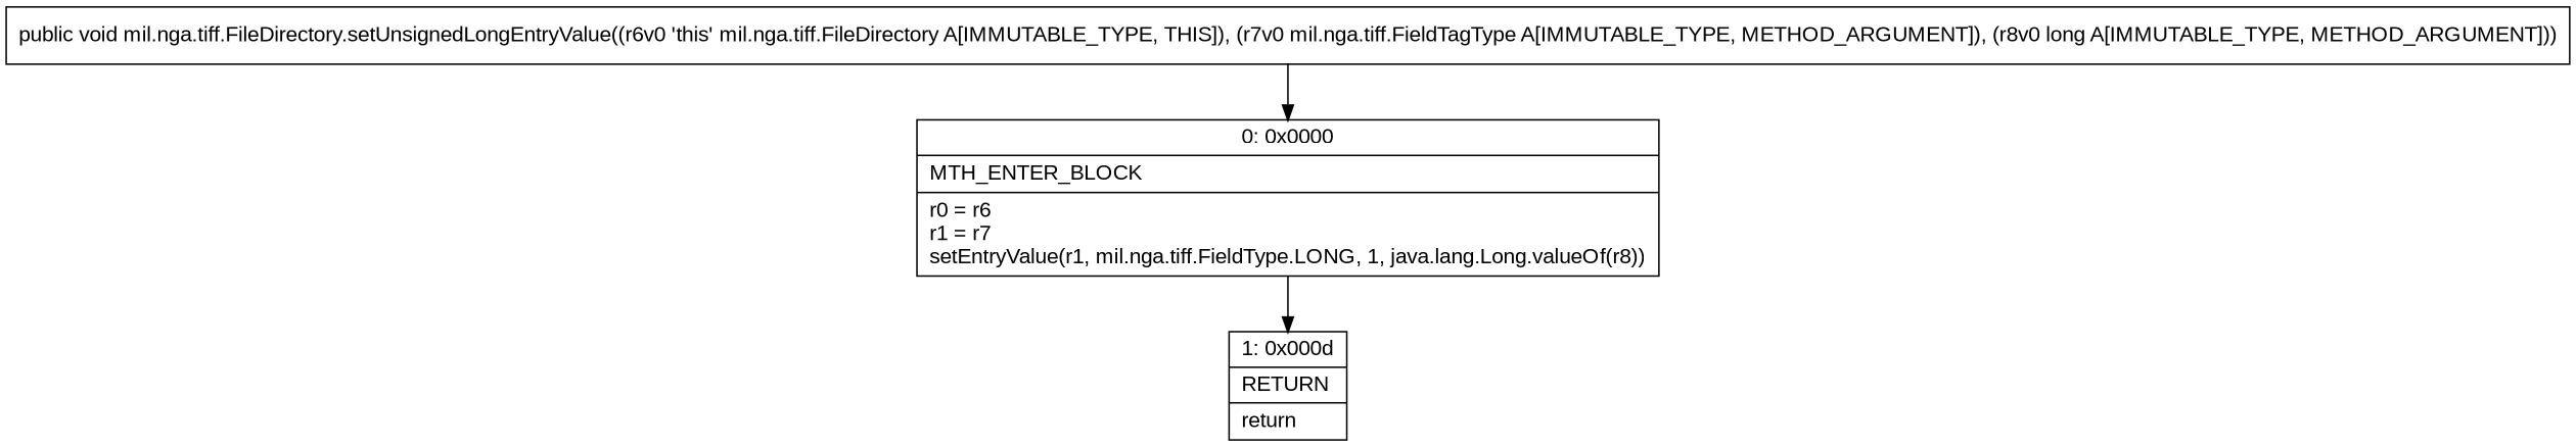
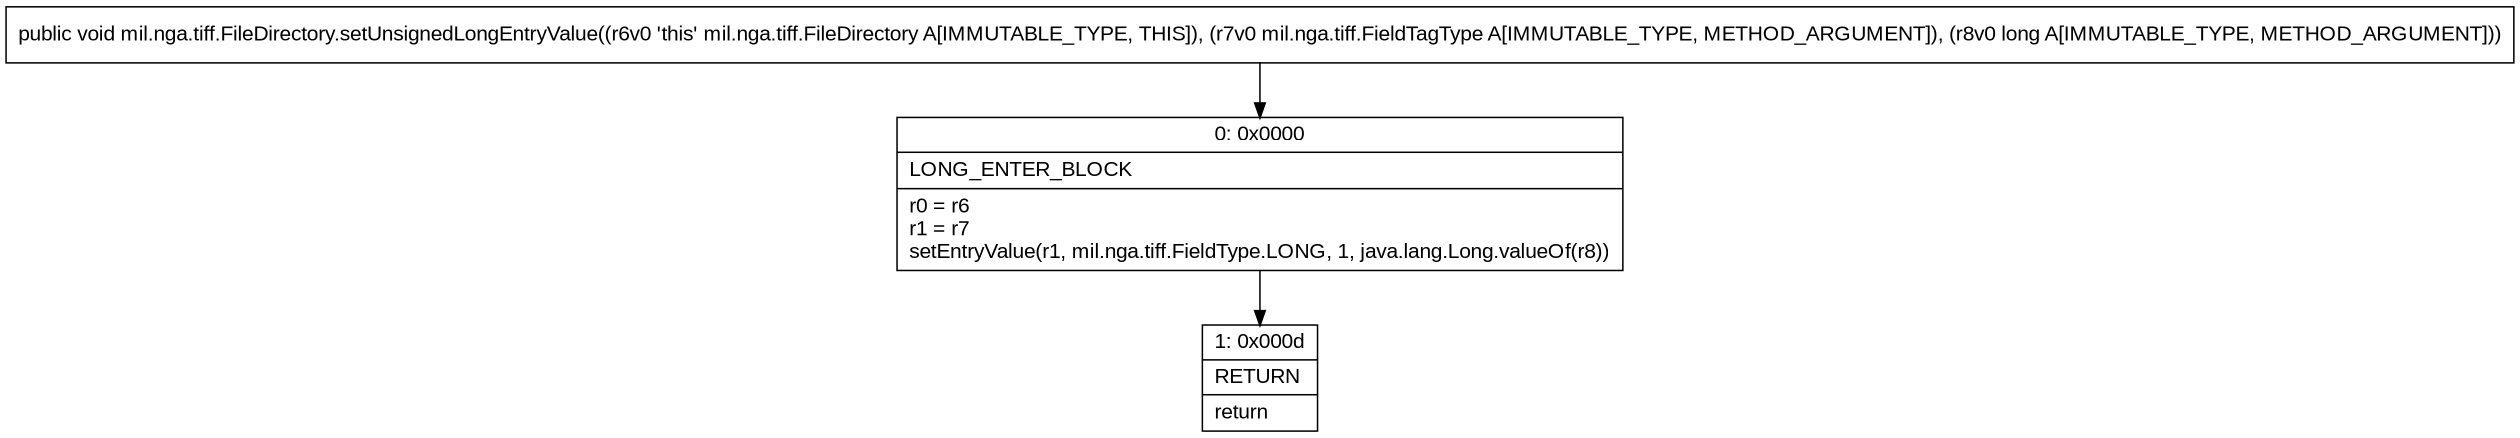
  digraph {
    fontname="Liberation Sans"
    node [shape=record fontname="Liberation Sans"]
    edge [fontname="Liberation Sans"]
-   n1 [label="{0\:\ 0x0000|MTH_ENTER_BLOCK\l|r0 = r6\lr1 = r7\lsetEntryValue(r1, mil.nga.tiff.FieldType.LONG, 1, java.lang.Long.valueOf(r8))\l}"]
+   n1 [label="{0\:\ 0x0000|LONG_ENTER_BLOCK\l|r0 = r6\lr1 = r7\lsetEntryValue(r1, mil.nga.tiff.FieldType.LONG, 1, java.lang.Long.valueOf(r8))\l}"]
    n2 [label="{1\:\ 0x000d|RETURN\l|return\l}"]
    n3 [label="{public void mil.nga.tiff.FileDirectory.setUnsignedLongEntryValue((r6v0 'this' mil.nga.tiff.FileDirectory A[IMMUTABLE_TYPE, THIS]), (r7v0 mil.nga.tiff.FieldTagType A[IMMUTABLE_TYPE, METHOD_ARGUMENT]), (r8v0 long A[IMMUTABLE_TYPE, METHOD_ARGUMENT])) }"]
    n1 -> n2
    n3 -> n1
  }
